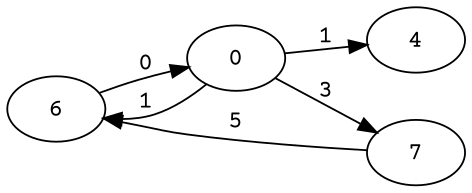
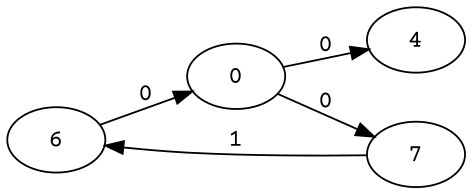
  digraph {
    fontname="Courier Prime"
    rankdir=LR
    node [fontname="Courier Prime"]
    edge [fontname="Courier Prime"]
    n1 [label=6]
    0
    n3 [label=7]
    4
    n1 -> 0 [label=0]
-   0 -> n1 [label=1]
-   0 -> n3 [label=3]
-   0 -> 4 [label=1]
-   n3 -> n1 [label=5]
+   0 -> n3 [label=0]
+   0 -> 4 [label=0]
+   n3 -> n1 [label=1]
  }
